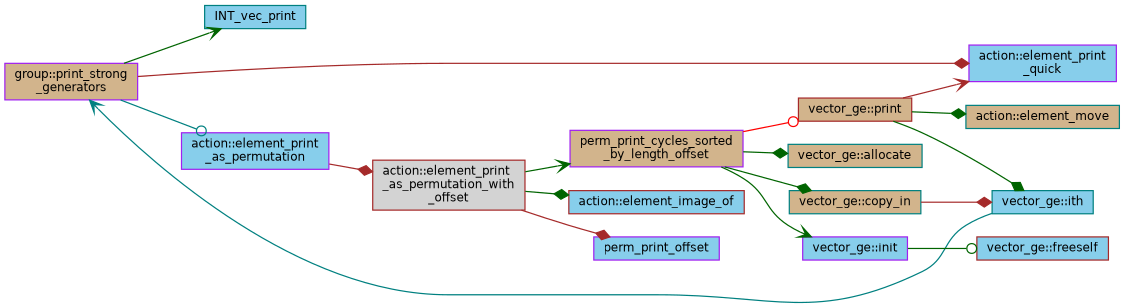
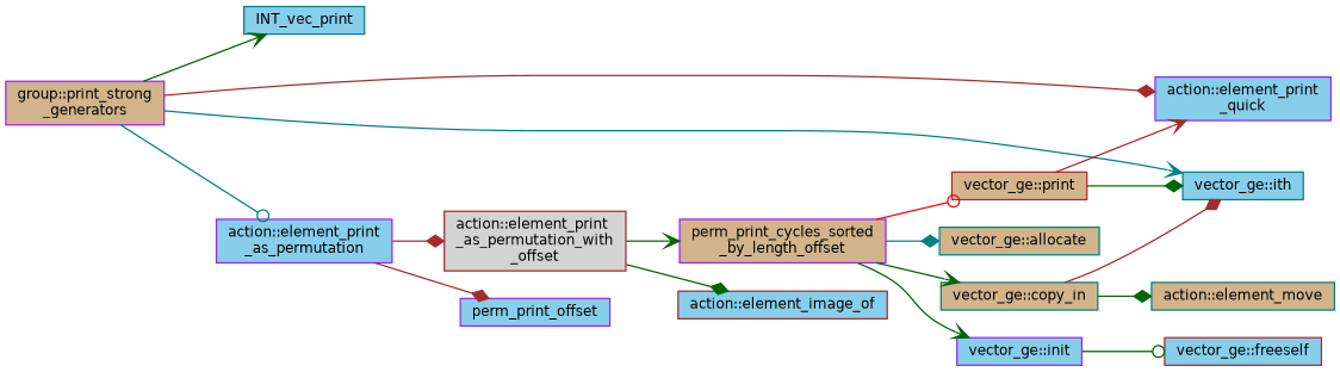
  digraph {
    rankdir=LR
    node [color=purple fillcolor=skyblue fontname=Helvetica fontsize=10 shape=record style=filled]
    edge [arrowhead=diamond color=darkgreen fontname=Helvetica fontsize=10 labelfontname=Helvetica labelfontsize=10 style=solid]
    n1 [fillcolor=tan fontcolor=black height=0.2 label="group::print_strong\l_generators" width=0.4]
    n2 [color=teal height=0.2 label=INT_vec_print width=0.4]
    n3 [height=0.2 label="action::element_print\l_quick" width=0.4]
    n4 [color=teal height=0.2 label="vector_ge::ith" width=0.4]
    n5 [height=0.2 label="action::element_print\l_as_permutation" width=0.4]
    n6 [color=brown fillcolor=lightgrey height=0.2 label="action::element_print\l_as_permutation_with\l_offset" width=0.4]
    n7 [color=brown height=0.2 label="action::element_image_of" width=0.4]
    n8 [height=0.2 label=perm_print_offset width=0.4]
    n9 [fillcolor=tan height=0.2 label="perm_print_cycles_sorted\l_by_length_offset" width=0.4]
    n10 [height=0.2 label="vector_ge::init" width=0.4]
    n11 [color=teal fillcolor=tan height=0.2 label="vector_ge::allocate" width=0.4]
    n12 [color=teal fillcolor=tan height=0.2 label="vector_ge::copy_in" width=0.4]
    n13 [color=brown fillcolor=tan height=0.2 label="vector_ge::print" width=0.4]
    n14 [color=brown height=0.2 label="vector_ge::freeself" width=0.4]
    n15 [color=teal fillcolor=tan height=0.2 label="action::element_move" width=0.4]
    n1 -> n2 [arrowhead=vee]
    n1 -> n3 [color=brown]
-   n4 -> n1 [arrowhead=vee color=teal]
+   n1 -> n4 [arrowhead=vee color=teal]
    n1 -> n5 [arrowhead=odot color=teal]
    n5 -> n6 [color=brown]
    n6 -> n7
-   n6 -> n8 [color=brown]
+   n5 -> n8 [color=brown]
    n6 -> n9 [arrowhead=vee]
    n9 -> n10 [arrowhead=vee]
-   n9 -> n11
-   n9 -> n12
+   n9 -> n11 [color=teal]
+   n9 -> n12 [arrowhead=vee]
    n9 -> n13 [arrowhead=odot color=red]
    n10 -> n14 [arrowhead=odot]
    n12 -> n4 [color=brown]
-   n13 -> n15
+   n12 -> n15
    n13 -> n3 [arrowhead=vee color=brown]
    n13 -> n4
  }
